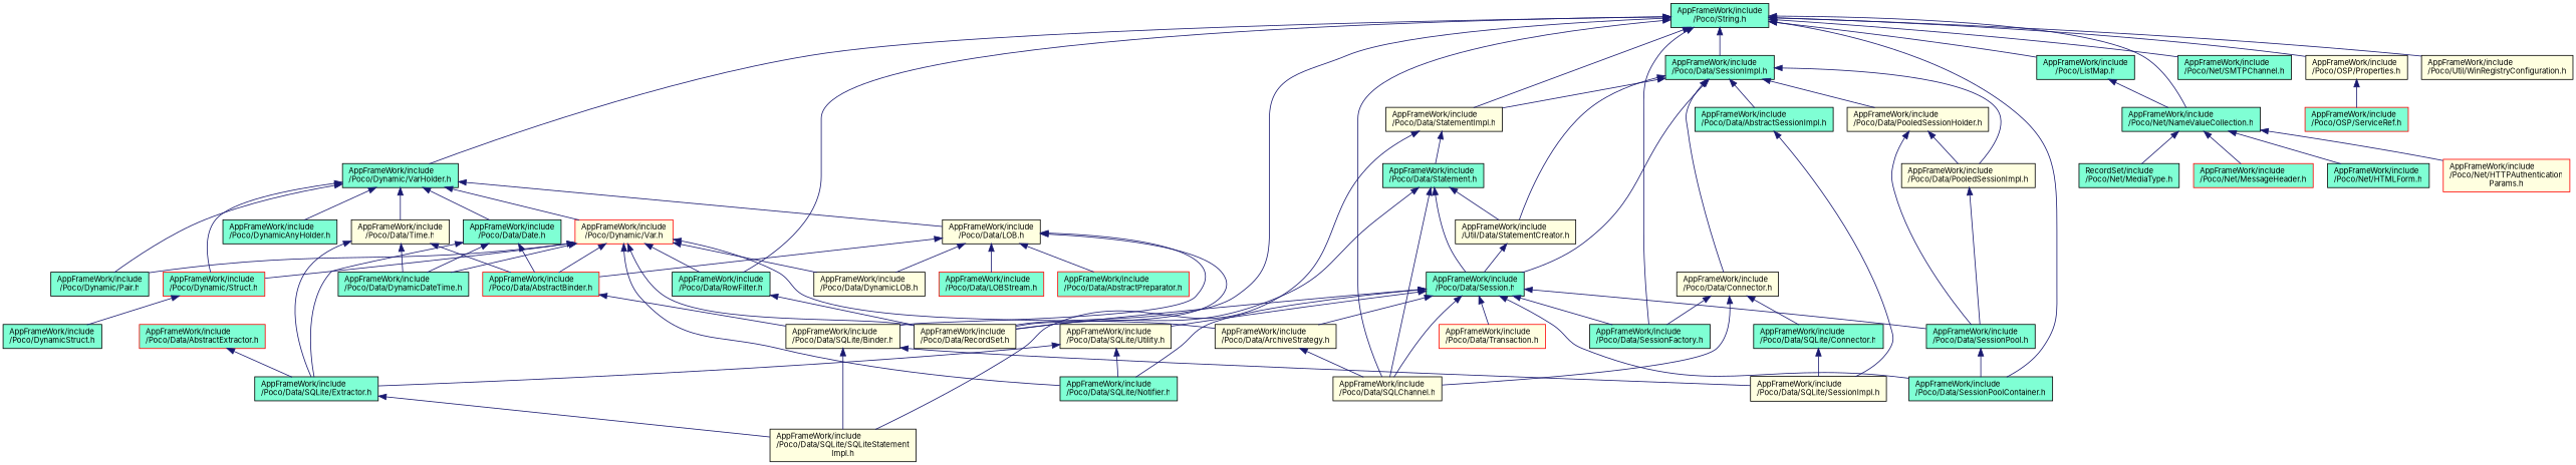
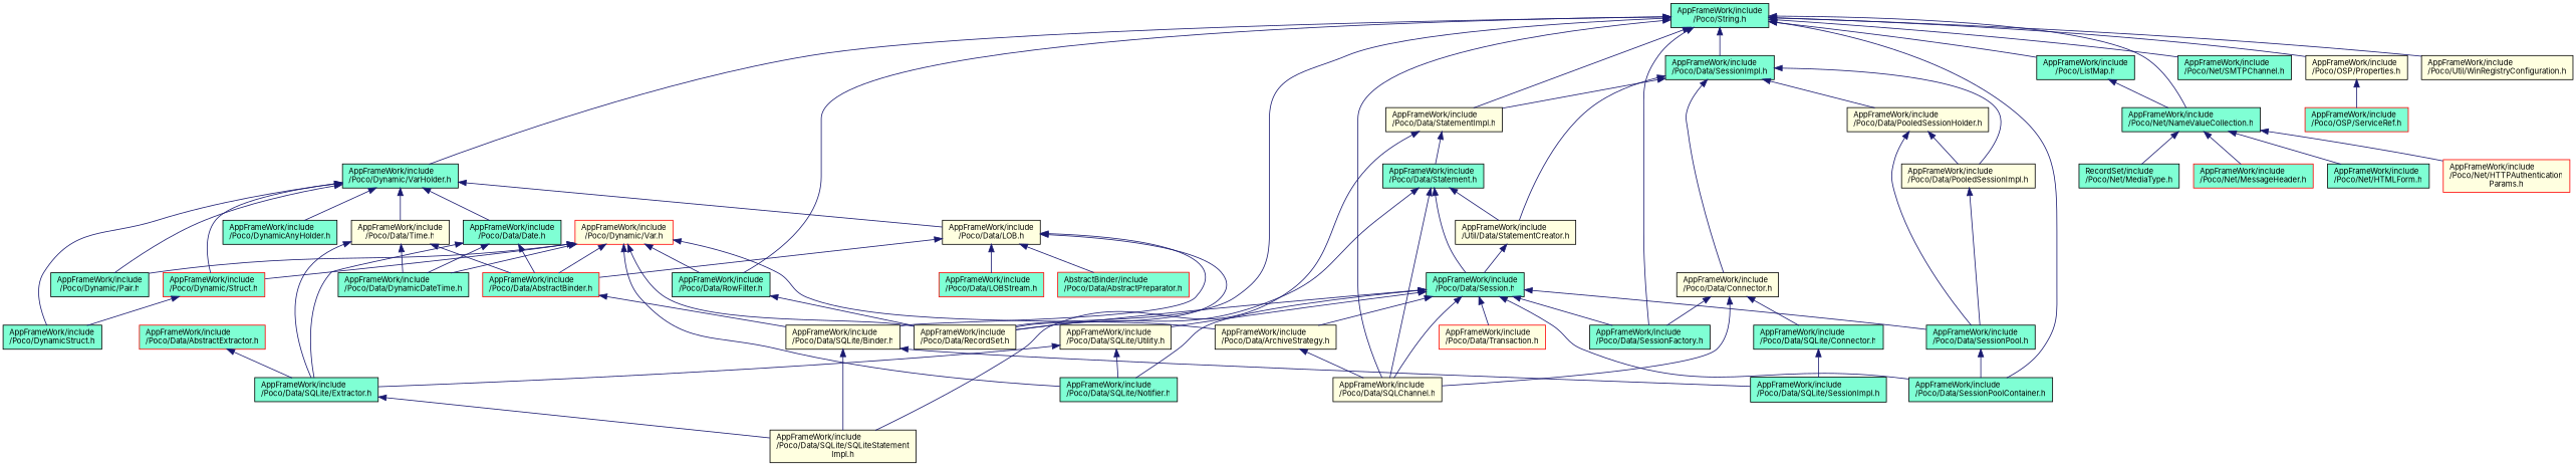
  digraph {
    fontname=Inter
    node [color=black fillcolor=aquamarine fontname=Inter fontsize=10 shape=record style=filled]
    edge [color=midnightblue dir=back fontname=Inter fontsize=10 labelfontname=Helvetica labelfontsize=10 style=solid]
    n1 [fontcolor=black height=0.2 label="AppFrameWork/include\l/Poco/String.h" width=0.4]
    n2 [fillcolor=lightyellow height=0.2 label="AppFrameWork/include\l/Poco/Data/RecordSet.h" width=0.4]
    n3 [height=0.2 label="AppFrameWork/include\l/Poco/Data/RowFilter.h" width=0.4]
    n4 [height=0.2 label="AppFrameWork/include\l/Poco/Data/SessionFactory.h" width=0.4]
    n5 [height=0.2 label="AppFrameWork/include\l/Poco/Data/SessionImpl.h" width=0.4]
    n6 [fillcolor=lightyellow height=0.2 label="AppFrameWork/include\l/Poco/Data/SQLChannel.h" width=0.4]
    n7 [height=0.2 label="AppFrameWork/include\l/Poco/Data/SessionPoolContainer.h" width=0.4]
    n8 [fillcolor=lightyellow height=0.2 label="AppFrameWork/include\l/Poco/Data/StatementImpl.h" width=0.4]
    n9 [height=0.2 label="AppFrameWork/include\l/Poco/Dynamic/VarHolder.h" width=0.4]
    n10 [height=0.2 label="AppFrameWork/include\l/Poco/ListMap.h" width=0.4]
    n11 [height=0.2 label="AppFrameWork/include\l/Poco/Net/NameValueCollection.h" width=0.4]
    n12 [height=0.2 label="AppFrameWork/include\l/Poco/Net/SMTPChannel.h" width=0.4]
    n13 [fillcolor=lightyellow height=0.2 label="AppFrameWork/include\l/Poco/OSP/Properties.h" width=0.4]
    n14 [fillcolor=lightyellow height=0.2 label="AppFrameWork/include\l/Poco/Util/WinRegistryConfiguration.h" width=0.4]
-   n15 [height=0.2 label="AppFrameWork/include\l/Poco/Data/AbstractSessionImpl.h" width=0.4]
    n16 [fillcolor=lightyellow height=0.2 label="AppFrameWork/include\l/Poco/Data/Connector.h" width=0.4]
    n17 [fillcolor=lightyellow height=0.2 label="AppFrameWork/include\l/Poco/Data/PooledSessionHolder.h" width=0.4]
    n18 [fillcolor=lightyellow height=0.2 label="AppFrameWork/include\l/Poco/Data/PooledSessionImpl.h" width=0.4]
    n19 [height=0.2 label="AppFrameWork/include\l/Poco/Data/Session.h" width=0.4]
    n20 [fillcolor=lightyellow height=0.2 label="AppFrameWork/include\l/Util/Data/StatementCreator.h" width=0.4]
    n21 [fillcolor=lightyellow height=0.2 label="AppFrameWork/include\l/Poco/Data/SQLite/SQLiteStatement\lImpl.h" width=0.4]
    n22 [height=0.2 label="AppFrameWork/include\l/Poco/Data/Statement.h" width=0.4]
    n23 [height=0.2 label="AppFrameWork/include\l/Poco/Data/Date.h" width=0.4]
    n24 [fillcolor=lightyellow height=0.2 label="AppFrameWork/include\l/Poco/Data/LOB.h" width=0.4]
    n25 [fillcolor=lightyellow height=0.2 label="AppFrameWork/include\l/Poco/Data/Time.h" width=0.4]
    n26 [height=0.2 label="AppFrameWork/include\l/Poco/Dynamic/Pair.h" width=0.4]
    n27 [color=red height=0.2 label="AppFrameWork/include\l/Poco/Dynamic/Struct.h" width=0.4]
    n28 [color=red fillcolor=lightyellow height=0.2 label="AppFrameWork/include\l/Poco/Dynamic/Var.h" width=0.4]
    n29 [height=0.2 label="AppFrameWork/include\l/Poco/DynamicAnyHolder.h" width=0.4]
    n30 [height=0.2 label="AppFrameWork/include\l/Poco/Net/HTMLForm.h" width=0.4]
    n31 [color=red fillcolor=lightyellow height=0.2 label="AppFrameWork/include\l/Poco/Net/HTTPAuthentication\lParams.h" width=0.4]
    n32 [height=0.2 label="RecordSet/include\l/Poco/Net/MediaType.h" width=0.4]
    n33 [color=red height=0.2 label="AppFrameWork/include\l/Poco/Net/MessageHeader.h" width=0.4]
    n34 [color=red height=0.2 label="AppFrameWork/include\l/Poco/OSP/ServiceRef.h" width=0.4]
-   n35 [fillcolor=lightyellow height=0.2 label="AppFrameWork/include\l/Poco/Data/SQLite/SessionImpl.h" width=0.4]
+   n35 [height=0.2 label="AppFrameWork/include\l/Poco/Data/SQLite/SessionImpl.h" width=0.4]
    n36 [height=0.2 label="AppFrameWork/include\l/Poco/Data/SQLite/Connector.h" width=0.4]
    n37 [height=0.2 label="AppFrameWork/include\l/Poco/Data/SessionPool.h" width=0.4]
    n38 [fillcolor=lightyellow height=0.2 label="AppFrameWork/include\l/Poco/Data/ArchiveStrategy.h" width=0.4]
    n39 [height=0.2 label="AppFrameWork/include\l/Poco/Data/SQLite/Notifier.h" width=0.4]
    n40 [fillcolor=lightyellow height=0.2 label="AppFrameWork/include\l/Poco/Data/SQLite/Utility.h" width=0.4]
    n41 [color=red fillcolor=lightyellow height=0.2 label="AppFrameWork/include\l/Poco/Data/Transaction.h" width=0.4]
    n42 [height=0.2 label="AppFrameWork/include\l/Poco/Data/SQLite/Extractor.h" width=0.4]
    n43 [color=red height=0.2 label="AppFrameWork/include\l/Poco/Data/AbstractBinder.h" width=0.4]
    n44 [height=0.2 label="AppFrameWork/include\l/Poco/Data/DynamicDateTime.h" width=0.4]
    n45 [fillcolor=lightyellow height=0.2 label="AppFrameWork/include\l/Poco/Data/SQLite/Binder.h" width=0.4]
-   n46 [color=red height=0.2 label="AppFrameWork/include\l/Poco/Data/AbstractPreparator.h" width=0.4]
-   n47 [fillcolor=lightyellow height=0.2 label="AppFrameWork/include\l/Poco/Data/DynamicLOB.h" width=0.4]
+   n46 [color=red height=0.2 label="AbstractBinder/include\l/Poco/Data/AbstractPreparator.h" width=0.4]
    n48 [color=red height=0.2 label="AppFrameWork/include\l/Poco/Data/LOBStream.h" width=0.4]
    n49 [height=0.2 label="AppFrameWork/include\l/Poco/DynamicStruct.h" width=0.4]
    n50 [color=red height=0.2 label="AppFrameWork/include\l/Poco/Data/AbstractExtractor.h" width=0.4]
    n1 -> n2
    n1 -> n3
    n1 -> n4
    n1 -> n5
    n1 -> n6
    n1 -> n7
    n1 -> n8
    n1 -> n9
    n1 -> n10
    n1 -> n11
    n1 -> n12
    n1 -> n13
    n1 -> n14
    n3 -> n2
    n5 -> n8
-   n5 -> n15
    n5 -> n16
    n5 -> n17
    n5 -> n18
-   n5 -> n19
    n5 -> n20
    n8 -> n21
    n8 -> n22
    n9 -> n23
    n9 -> n24
    n9 -> n25
    n9 -> n26
    n9 -> n27
-   n9 -> n28
+   n9 -> n49
    n9 -> n29
    n10 -> n11
    n11 -> n30
    n11 -> n31
    n11 -> n32
    n11 -> n33
    n13 -> n34
-   n15 -> n35
    n16 -> n4
    n16 -> n6
    n16 -> n36
    n17 -> n18
    n17 -> n37
    n18 -> n37
    n19 -> n2
    n19 -> n4
    n19 -> n6
    n19 -> n7
    n19 -> n37
    n19 -> n38
    n19 -> n39
    n19 -> n40
    n19 -> n41
    n20 -> n19
    n22 -> n2
    n22 -> n6
    n22 -> n19
    n22 -> n20
    n23 -> n42
    n23 -> n43
    n23 -> n44
    n24 -> n2
    n24 -> n43
    n24 -> n45
    n24 -> n46
-   n24 -> n47
    n24 -> n48
    n25 -> n42
    n25 -> n43
    n25 -> n44
    n27 -> n49
    n28 -> n2
    n28 -> n3
    n28 -> n26
    n28 -> n27
    n28 -> n38
    n28 -> n39
    n28 -> n43
    n28 -> n44
-   n28 -> n47
    n36 -> n35
    n37 -> n7
    n38 -> n6
    n40 -> n39
    n40 -> n42
    n42 -> n21
    n43 -> n45
    n45 -> n21
    n45 -> n35
    n50 -> n42
  }
